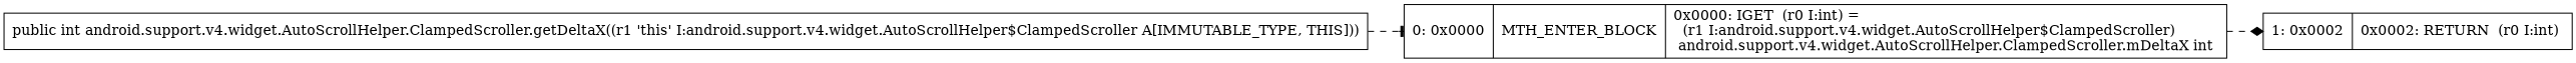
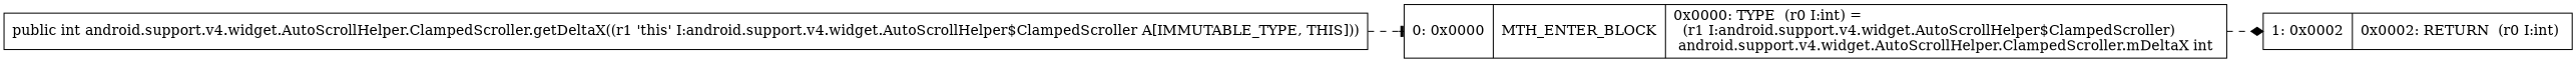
  digraph {
    rankdir=LR
    node [shape=record]
    edge [style=dashed]
-   n1 [label="{0\:\ 0x0000|MTH_ENTER_BLOCK\l|0x0000: IGET  (r0 I:int) = \l  (r1 I:android.support.v4.widget.AutoScrollHelper$ClampedScroller)\l android.support.v4.widget.AutoScrollHelper.ClampedScroller.mDeltaX int \l}"]
+   n1 [label="{0\:\ 0x0000|MTH_ENTER_BLOCK\l|0x0000: TYPE  (r0 I:int) = \l  (r1 I:android.support.v4.widget.AutoScrollHelper$ClampedScroller)\l android.support.v4.widget.AutoScrollHelper.ClampedScroller.mDeltaX int \l}"]
    n2 [label="{1\:\ 0x0002|0x0002: RETURN  (r0 I:int) \l}"]
    n3 [label="{public int android.support.v4.widget.AutoScrollHelper.ClampedScroller.getDeltaX((r1 'this' I:android.support.v4.widget.AutoScrollHelper$ClampedScroller A[IMMUTABLE_TYPE, THIS])) }"]
    n1 -> n2 [arrowhead=diamond]
    n3 -> n1 [arrowhead=tee]
  }
